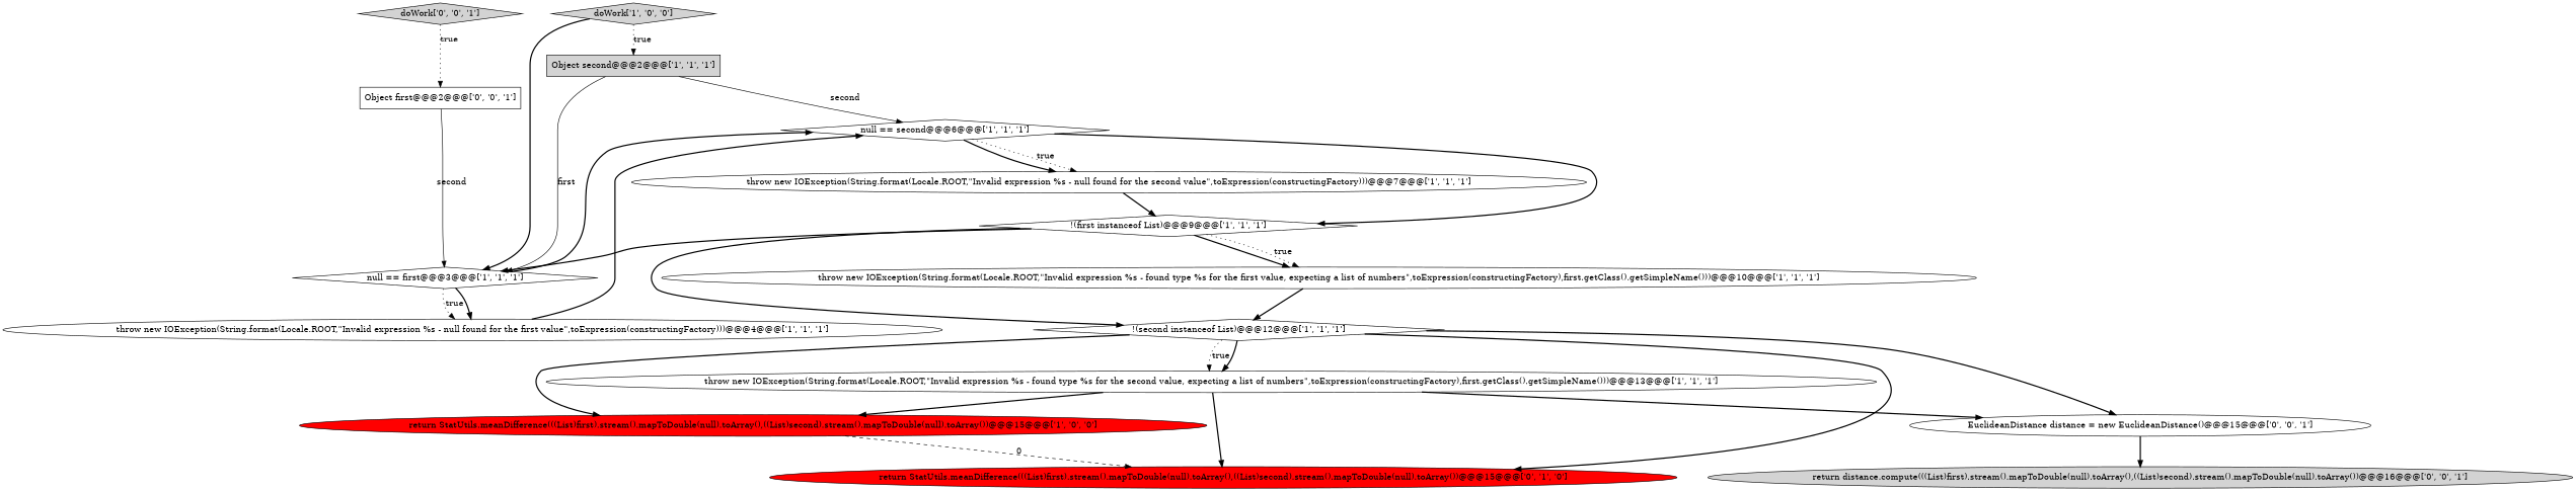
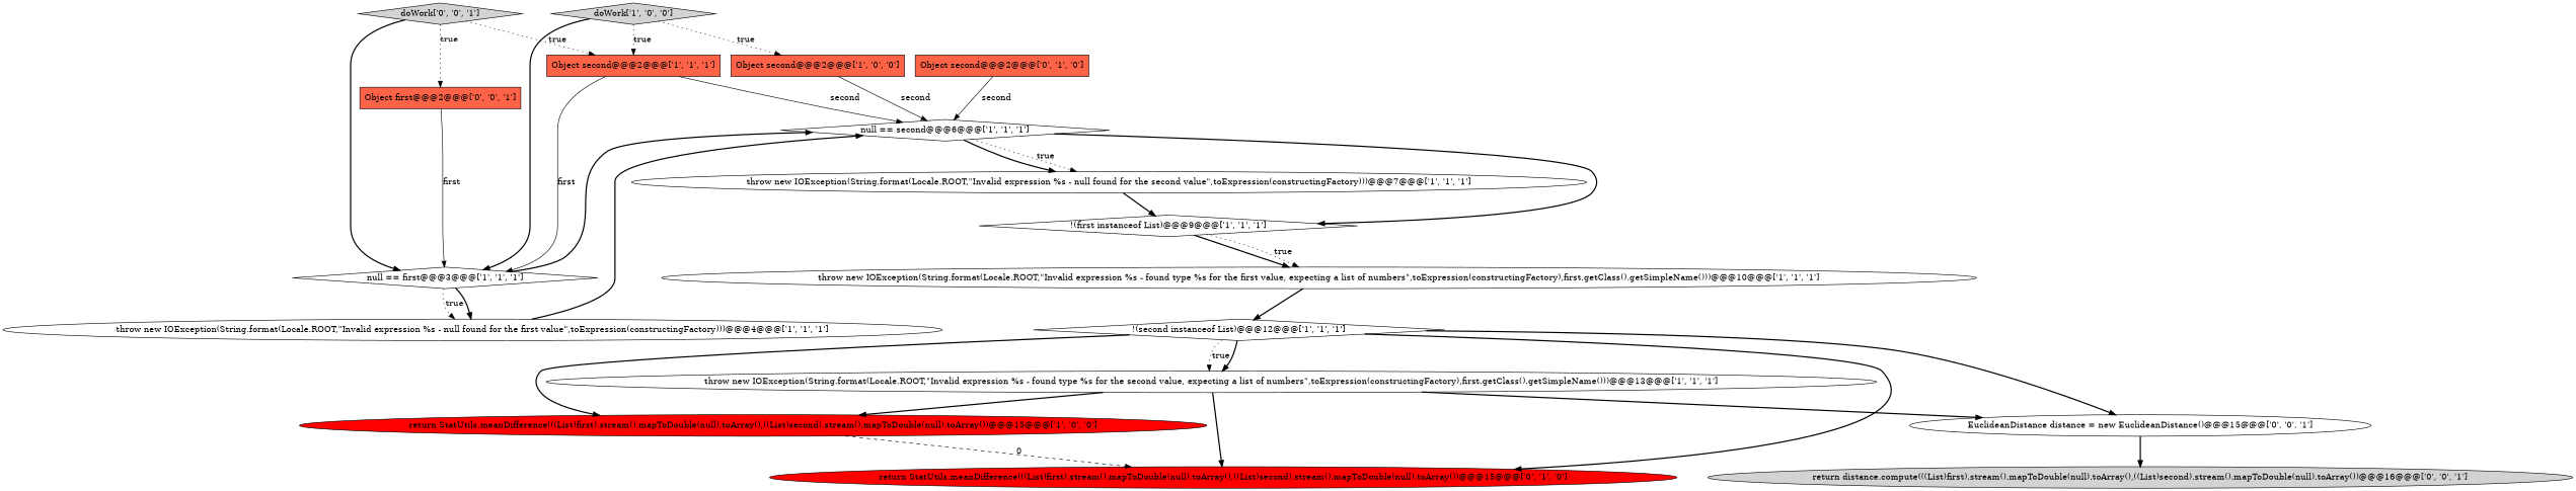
  digraph {
    node [fillcolor=white shape=ellipse style=filled]
    edge [style=bold]
+   n1 [fillcolor=tomato label="Object second@@@2@@@['1', '0', '0']" shape=box]
    n2 [label="null == second@@@6@@@['1', '1', '1']" shape=diamond]
    n3 [label="!(first instanceof List)@@@9@@@['1', '1', '1']" shape=diamond]
    n4 [label="throw new IOException(String.format(Locale.ROOT,\"Invalid expression %s - null found for the second value\",toExpression(constructingFactory)))@@@7@@@['1', '1', '1']"]
    n5 [label="throw new IOException(String.format(Locale.ROOT,\"Invalid expression %s - found type %s for the second value, expecting a list of numbers\",toExpression(constructingFactory),first.getClass().getSimpleName()))@@@13@@@['1', '1', '1']"]
    n6 [label="EuclideanDistance distance = new EuclideanDistance()@@@15@@@['0', '0', '1']"]
    n7 [fillcolor=red label="return StatUtils.meanDifference(((List)first).stream().mapToDouble(null).toArray(),((List)second).stream().mapToDouble(null).toArray())@@@15@@@['1', '0', '0']"]
    n8 [fillcolor=red label="return StatUtils.meanDifference(((List)first).stream().mapToDouble(null).toArray(),((List)second).stream().mapToDouble(null).toArray())@@@15@@@['0', '1', '0']"]
    n9 [fillcolor=lightgray label="return distance.compute(((List)first).stream().mapToDouble(null).toArray(),((List)second).stream().mapToDouble(null).toArray())@@@16@@@['0', '0', '1']"]
    n10 [label="!(second instanceof List)@@@12@@@['1', '1', '1']" shape=diamond]
    n11 [label="throw new IOException(String.format(Locale.ROOT,\"Invalid expression %s - found type %s for the first value, expecting a list of numbers\",toExpression(constructingFactory),first.getClass().getSimpleName()))@@@10@@@['1', '1', '1']"]
+   n12 [fillcolor=tomato label="Object second@@@2@@@['0', '1', '0']" shape=box]
    n13 [fillcolor=lightgray label="doWork['1', '0', '0']" shape=diamond]
    n14 [label="null == first@@@3@@@['1', '1', '1']" shape=diamond]
-   n15 [fillcolor=lightgray label="Object second@@@2@@@['1', '1', '1']" shape=box]
+   n15 [fillcolor=tomato label="Object second@@@2@@@['1', '1', '1']" shape=box]
    n16 [label="throw new IOException(String.format(Locale.ROOT,\"Invalid expression %s - null found for the first value\",toExpression(constructingFactory)))@@@4@@@['1', '1', '1']"]
    n17 [fillcolor=lightgray label="doWork['0', '0', '1']" shape=diamond]
-   n18 [label="Object first@@@2@@@['0', '0', '1']" shape=box]
+   n18 [fillcolor=tomato label="Object first@@@2@@@['0', '0', '1']" shape=box]
+   n1 -> n2 [label=second style=solid]
    n2 -> n3
    n2 -> n4 [label=true style=dotted]
    n2 -> n4
-   n3 -> n10
    n3 -> n11
    n3 -> n11 [label=true style=dotted]
    n4 -> n3
    n5 -> n6
    n5 -> n7
    n5 -> n8
    n6 -> n9
    n7 -> n8 [label=0 style=dashed]
    n10 -> n5 [label=true style=dotted]
    n10 -> n5
    n10 -> n6
    n10 -> n7
    n10 -> n8
    n11 -> n10
+   n12 -> n2 [label=second style=solid]
+   n13 -> n1 [label=true style=dotted]
    n13 -> n14
    n13 -> n15 [label=true style=dotted]
    n14 -> n2
    n14 -> n16 [label=true style=dotted]
    n14 -> n16
    n15 -> n2 [label=second style=solid]
    n15 -> n14 [label=first style=solid]
    n16 -> n2
-   n3 -> n14
+   n17 -> n14
+   n17 -> n15 [label=true style=dotted]
    n17 -> n18 [label=true style=dotted]
-   n18 -> n14 [label=second style=solid]
+   n18 -> n14 [label=first style=solid]
  }
